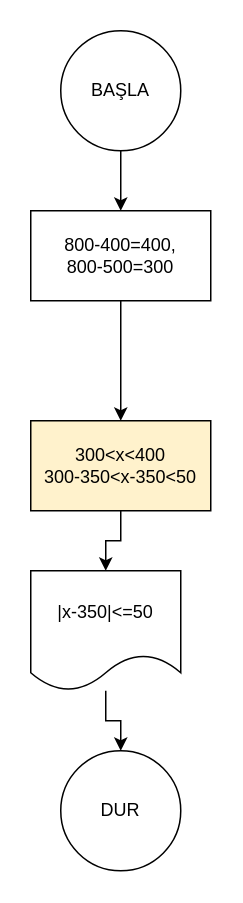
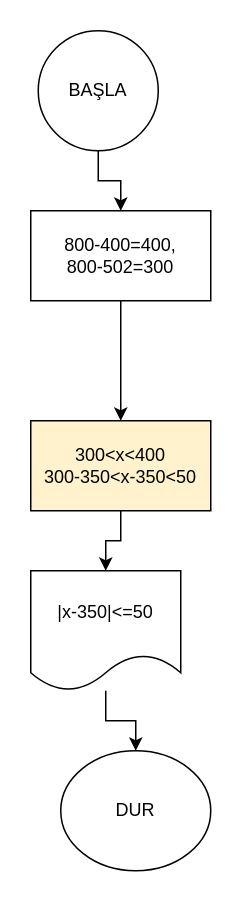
  <mxCell id="0" />
  <mxCell id="1" parent="0" />
- <mxCell id="2" value="DUR" style="ellipse;whiteSpace=wrap;html=1;aspect=fixed;" vertex="1" parent="1"><mxGeometry x="40" y="500" width="80" height="80" as="geometry" /></mxCell>
+ <mxCell id="2" value="DUR" style="ellipse;whiteSpace=wrap;html=1;aspect=fixed;" vertex="1" parent="1"><mxGeometry x="40" y="500" width="100" height="80" as="geometry" /></mxCell>
  <mxCell id="3" value="" style="edgeStyle=orthogonalEdgeStyle;rounded=0;orthogonalLoop=1;jettySize=auto;html=1;" edge="1" parent="1" source="4" target="6"><mxGeometry relative="1" as="geometry" /></mxCell>
- <mxCell id="4" value="BAŞLA" style="ellipse;whiteSpace=wrap;html=1;aspect=fixed;" vertex="1" parent="1"><mxGeometry x="40" y="20" width="80" height="80" as="geometry" /></mxCell>
+ <mxCell id="4" value="BAŞLA" style="ellipse;whiteSpace=wrap;html=1;aspect=fixed;" vertex="1" parent="1"><mxGeometry x="25" y="20" width="80" height="80" as="geometry" /></mxCell>
  <mxCell id="5" value="" style="edgeStyle=orthogonalEdgeStyle;rounded=0;orthogonalLoop=1;jettySize=auto;html=1;" edge="1" parent="1" source="6" target="8"><mxGeometry relative="1" as="geometry" /></mxCell>
- <mxCell id="6" value="800-400=400,&lt;br&gt;800-500=300" style="rounded=0;whiteSpace=wrap;html=1;" vertex="1" parent="1"><mxGeometry x="20" y="140" width="120" height="60" as="geometry" /></mxCell>
+ <mxCell id="6" value="800-400=400,&lt;br&gt;800-502=300" style="rounded=0;whiteSpace=wrap;html=1;" vertex="1" parent="1"><mxGeometry x="20" y="140" width="120" height="60" as="geometry" /></mxCell>
  <mxCell id="7" value="" style="edgeStyle=orthogonalEdgeStyle;rounded=0;orthogonalLoop=1;jettySize=auto;html=1;" edge="1" parent="1" source="8" target="10"><mxGeometry relative="1" as="geometry" /></mxCell>
  <mxCell id="8" value="300&amp;lt;x&amp;lt;400&lt;br&gt;300-350&amp;lt;x-350&amp;lt;50" style="whiteSpace=wrap;html=1;rounded=0;fillColor=#fff2cc;" vertex="1" parent="1"><mxGeometry x="20" y="280" width="120" height="60" as="geometry" /></mxCell>
  <mxCell id="9" value="" style="edgeStyle=orthogonalEdgeStyle;rounded=0;orthogonalLoop=1;jettySize=auto;html=1;" edge="1" parent="1" source="10" target="2"><mxGeometry relative="1" as="geometry" /></mxCell>
  <mxCell id="10" value="|x-350|&amp;lt;=50" style="shape=document;whiteSpace=wrap;html=1;boundedLbl=1;" vertex="1" parent="1"><mxGeometry x="20" y="380" width="100" height="80" as="geometry" /></mxCell>
